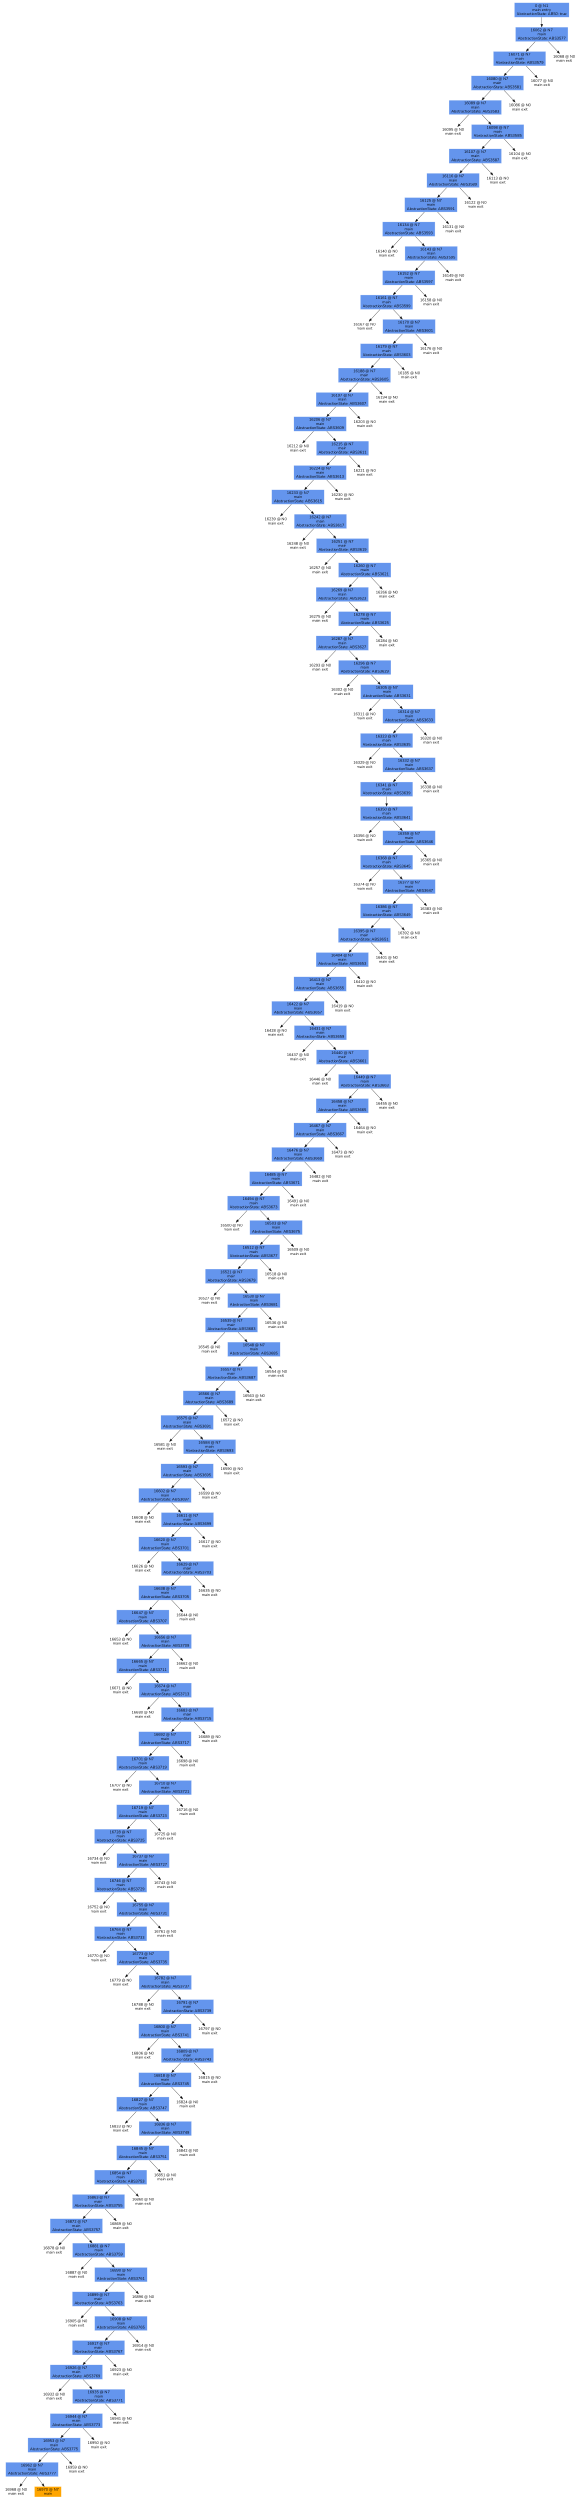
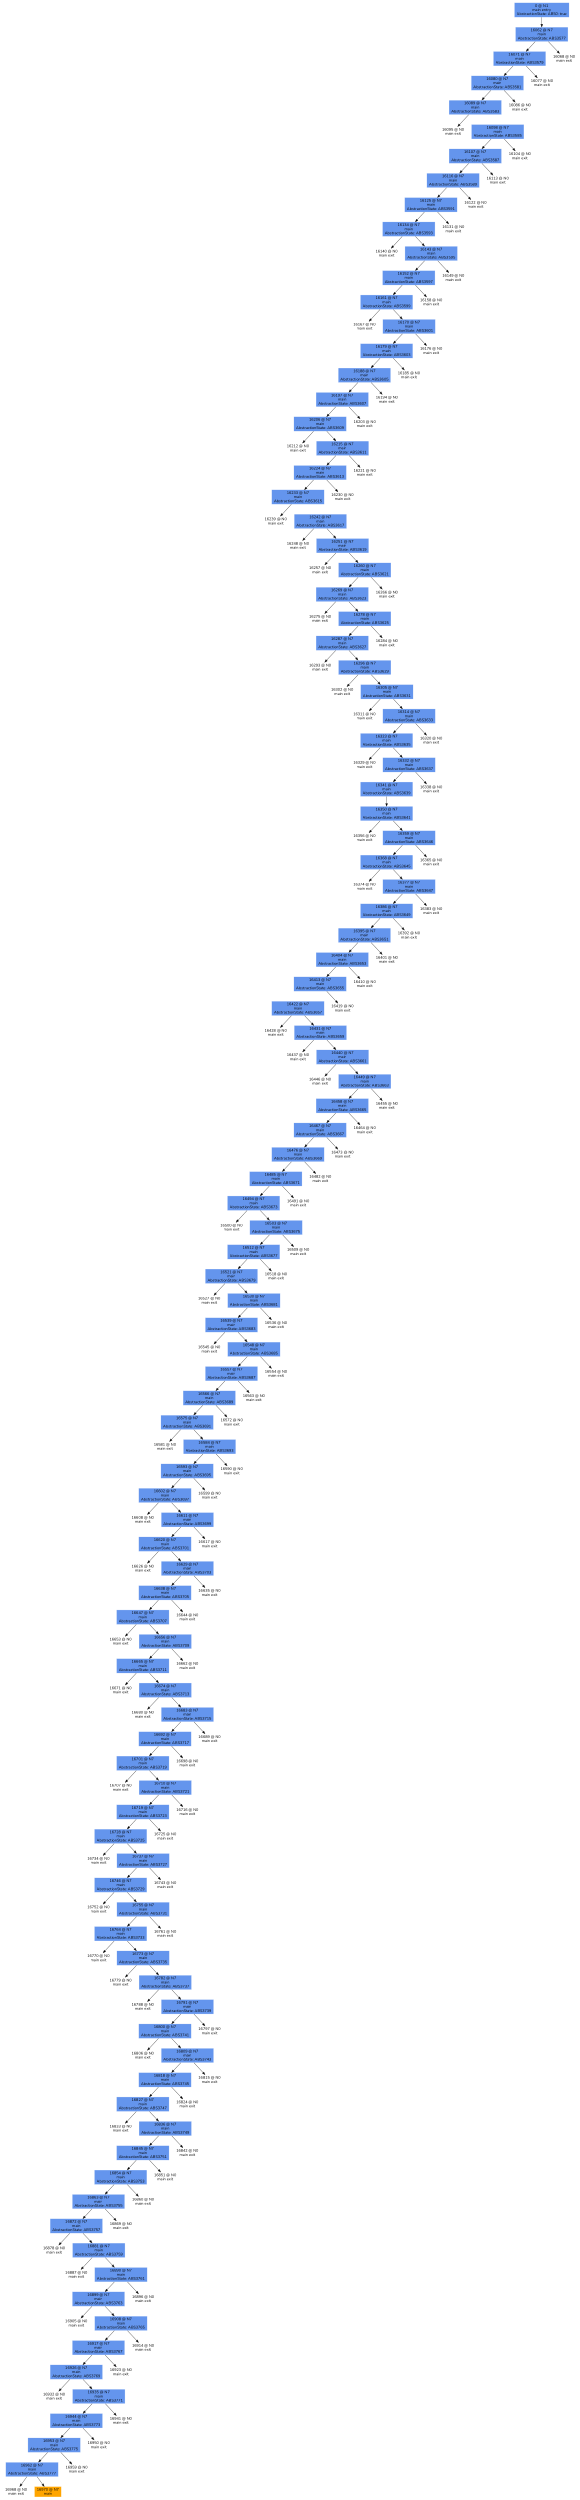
  digraph {
    fontname=Nunito
    node [color=white fillcolor=cornflowerblue fontname=Nunito shape=box style=filled]
    edge [fontname=Nunito]
    n1 [label="0 @ N1\nmain entry\nAbstractionState: ABS0: true\n"]
    n2 [label="16062 @ N7\nmain\nAbstractionState: ABS3577\n"]
    n3 [label="16071 @ N7\nmain\nAbstractionState: ABS3579\n"]
    n4 [label="16068 @ N0\nmain exit\n" fillcolor=""]
    n5 [label="16080 @ N7\nmain\nAbstractionState: ABS3581\n"]
    n6 [label="16077 @ N0\nmain exit\n" fillcolor=""]
    n7 [label="16089 @ N7\nmain\nAbstractionState: ABS3583\n"]
    n8 [label="16086 @ N0\nmain exit\n" fillcolor=""]
    n9 [label="16095 @ N0\nmain exit\n" fillcolor=""]
    n10 [label="16098 @ N7\nmain\nAbstractionState: ABS3585\n"]
    n11 [label="16107 @ N7\nmain\nAbstractionState: ABS3587\n"]
    n12 [label="16104 @ N0\nmain exit\n" fillcolor=""]
    n13 [label="16116 @ N7\nmain\nAbstractionState: ABS3589\n"]
    n14 [label="16113 @ N0\nmain exit\n" fillcolor=""]
    n15 [label="16125 @ N7\nmain\nAbstractionState: ABS3591\n"]
    n16 [label="16122 @ N0\nmain exit\n" fillcolor=""]
    n17 [label="16134 @ N7\nmain\nAbstractionState: ABS3593\n"]
    n18 [label="16131 @ N0\nmain exit\n" fillcolor=""]
    n19 [label="16140 @ N0\nmain exit\n" fillcolor=""]
    n20 [label="16143 @ N7\nmain\nAbstractionState: ABS3595\n"]
    n21 [label="16152 @ N7\nmain\nAbstractionState: ABS3597\n"]
    n22 [label="16149 @ N0\nmain exit\n" fillcolor=""]
    n23 [label="16161 @ N7\nmain\nAbstractionState: ABS3599\n"]
    n24 [label="16158 @ N0\nmain exit\n" fillcolor=""]
    n25 [label="16167 @ N0\nmain exit\n" fillcolor=""]
    n26 [label="16170 @ N7\nmain\nAbstractionState: ABS3601\n"]
    n27 [label="16179 @ N7\nmain\nAbstractionState: ABS3603\n"]
    n28 [label="16176 @ N0\nmain exit\n" fillcolor=""]
    n29 [label="16188 @ N7\nmain\nAbstractionState: ABS3605\n"]
    n30 [label="16185 @ N0\nmain exit\n" fillcolor=""]
    n31 [label="16197 @ N7\nmain\nAbstractionState: ABS3607\n"]
    n32 [label="16194 @ N0\nmain exit\n" fillcolor=""]
    n33 [label="16206 @ N7\nmain\nAbstractionState: ABS3609\n"]
    n34 [label="16203 @ N0\nmain exit\n" fillcolor=""]
    n35 [label="16212 @ N0\nmain exit\n" fillcolor=""]
    n36 [label="16215 @ N7\nmain\nAbstractionState: ABS3611\n"]
    n37 [label="16224 @ N7\nmain\nAbstractionState: ABS3613\n"]
    n38 [label="16221 @ N0\nmain exit\n" fillcolor=""]
    n39 [label="16233 @ N7\nmain\nAbstractionState: ABS3615\n"]
    n40 [label="16230 @ N0\nmain exit\n" fillcolor=""]
    n41 [label="16239 @ N0\nmain exit\n" fillcolor=""]
    n42 [label="16242 @ N7\nmain\nAbstractionState: ABS3617\n"]
    n43 [label="16248 @ N0\nmain exit\n" fillcolor=""]
    n44 [label="16251 @ N7\nmain\nAbstractionState: ABS3619\n"]
    n45 [label="16257 @ N0\nmain exit\n" fillcolor=""]
    n46 [label="16260 @ N7\nmain\nAbstractionState: ABS3621\n"]
    n47 [label="16269 @ N7\nmain\nAbstractionState: ABS3623\n"]
    n48 [label="16266 @ N0\nmain exit\n" fillcolor=""]
    n49 [label="16275 @ N0\nmain exit\n" fillcolor=""]
    n50 [label="16278 @ N7\nmain\nAbstractionState: ABS3625\n"]
    n51 [label="16287 @ N7\nmain\nAbstractionState: ABS3627\n"]
    n52 [label="16284 @ N0\nmain exit\n" fillcolor=""]
    n53 [label="16293 @ N0\nmain exit\n" fillcolor=""]
    n54 [label="16296 @ N7\nmain\nAbstractionState: ABS3629\n"]
    n55 [label="16302 @ N0\nmain exit\n" fillcolor=""]
    n56 [label="16305 @ N7\nmain\nAbstractionState: ABS3631\n"]
    n57 [label="16311 @ N0\nmain exit\n" fillcolor=""]
    n58 [label="16314 @ N7\nmain\nAbstractionState: ABS3633\n"]
    n59 [label="16323 @ N7\nmain\nAbstractionState: ABS3635\n"]
    n60 [label="16320 @ N0\nmain exit\n" fillcolor=""]
    n61 [label="16329 @ N0\nmain exit\n" fillcolor=""]
    n62 [label="16332 @ N7\nmain\nAbstractionState: ABS3637\n"]
    n63 [label="16341 @ N7\nmain\nAbstractionState: ABS3639\n"]
    n64 [label="16338 @ N0\nmain exit\n" fillcolor=""]
    n65 [label="16350 @ N7\nmain\nAbstractionState: ABS3641\n"]
    n66 [label="16356 @ N0\nmain exit\n" fillcolor=""]
    n67 [label="16359 @ N7\nmain\nAbstractionState: ABS3646\n"]
    n68 [label="16368 @ N7\nmain\nAbstractionState: ABS3645\n"]
    n69 [label="16365 @ N0\nmain exit\n" fillcolor=""]
    n70 [label="16374 @ N0\nmain exit\n" fillcolor=""]
    n71 [label="16377 @ N7\nmain\nAbstractionState: ABS3647\n"]
    n72 [label="16386 @ N7\nmain\nAbstractionState: ABS3649\n"]
    n73 [label="16383 @ N0\nmain exit\n" fillcolor=""]
    n74 [label="16395 @ N7\nmain\nAbstractionState: ABS3651\n"]
    n75 [label="16392 @ N0\nmain exit\n" fillcolor=""]
    n76 [label="16404 @ N7\nmain\nAbstractionState: ABS3653\n"]
    n77 [label="16401 @ N0\nmain exit\n" fillcolor=""]
    n78 [label="16413 @ N7\nmain\nAbstractionState: ABS3655\n"]
    n79 [label="16410 @ N0\nmain exit\n" fillcolor=""]
    n80 [label="16422 @ N7\nmain\nAbstractionState: ABS3657\n"]
    n81 [label="16419 @ N0\nmain exit\n" fillcolor=""]
    n82 [label="16428 @ N0\nmain exit\n" fillcolor=""]
    n83 [label="16431 @ N7\nmain\nAbstractionState: ABS3659\n"]
    n84 [label="16437 @ N0\nmain exit\n" fillcolor=""]
    n85 [label="16440 @ N7\nmain\nAbstractionState: ABS3661\n"]
    n86 [label="16446 @ N0\nmain exit\n" fillcolor=""]
    n87 [label="16449 @ N7\nmain\nAbstractionState: ABS3663\n"]
    n88 [label="16458 @ N7\nmain\nAbstractionState: ABS3665\n"]
    n89 [label="16455 @ N0\nmain exit\n" fillcolor=""]
    n90 [label="16467 @ N7\nmain\nAbstractionState: ABS3667\n"]
    n91 [label="16464 @ N0\nmain exit\n" fillcolor=""]
    n92 [label="16476 @ N7\nmain\nAbstractionState: ABS3669\n"]
    n93 [label="16473 @ N0\nmain exit\n" fillcolor=""]
    n94 [label="16485 @ N7\nmain\nAbstractionState: ABS3671\n"]
    n95 [label="16482 @ N0\nmain exit\n" fillcolor=""]
    n96 [label="16494 @ N7\nmain\nAbstractionState: ABS3673\n"]
    n97 [label="16491 @ N0\nmain exit\n" fillcolor=""]
    n98 [label="16500 @ N0\nmain exit\n" fillcolor=""]
    n99 [label="16503 @ N7\nmain\nAbstractionState: ABS3675\n"]
    n100 [label="16512 @ N7\nmain\nAbstractionState: ABS3677\n"]
    n101 [label="16509 @ N0\nmain exit\n" fillcolor=""]
    n102 [label="16521 @ N7\nmain\nAbstractionState: ABS3679\n"]
    n103 [label="16518 @ N0\nmain exit\n" fillcolor=""]
    n104 [label="16527 @ N0\nmain exit\n" fillcolor=""]
    n105 [label="16530 @ N7\nmain\nAbstractionState: ABS3681\n"]
    n106 [label="16539 @ N7\nmain\nAbstractionState: ABS3683\n"]
    n107 [label="16536 @ N0\nmain exit\n" fillcolor=""]
    n108 [label="16545 @ N0\nmain exit\n" fillcolor=""]
    n109 [label="16548 @ N7\nmain\nAbstractionState: ABS3685\n"]
    n110 [label="16557 @ N7\nmain\nAbstractionState: ABS3687\n"]
    n111 [label="16554 @ N0\nmain exit\n" fillcolor=""]
    n112 [label="16566 @ N7\nmain\nAbstractionState: ABS3689\n"]
    n113 [label="16563 @ N0\nmain exit\n" fillcolor=""]
    n114 [label="16575 @ N7\nmain\nAbstractionState: ABS3691\n"]
    n115 [label="16572 @ N0\nmain exit\n" fillcolor=""]
    n116 [label="16581 @ N0\nmain exit\n" fillcolor=""]
    n117 [label="16584 @ N7\nmain\nAbstractionState: ABS3693\n"]
    n118 [label="16593 @ N7\nmain\nAbstractionState: ABS3695\n"]
    n119 [label="16590 @ N0\nmain exit\n" fillcolor=""]
    n120 [label="16602 @ N7\nmain\nAbstractionState: ABS3697\n"]
    n121 [label="16599 @ N0\nmain exit\n" fillcolor=""]
    n122 [label="16608 @ N0\nmain exit\n" fillcolor=""]
    n123 [label="16611 @ N7\nmain\nAbstractionState: ABS3699\n"]
    n124 [label="16620 @ N7\nmain\nAbstractionState: ABS3701\n"]
    n125 [label="16617 @ N0\nmain exit\n" fillcolor=""]
    n126 [label="16626 @ N0\nmain exit\n" fillcolor=""]
    n127 [label="16629 @ N7\nmain\nAbstractionState: ABS3703\n"]
    n128 [label="16638 @ N7\nmain\nAbstractionState: ABS3705\n"]
    n129 [label="16635 @ N0\nmain exit\n" fillcolor=""]
    n130 [label="16647 @ N7\nmain\nAbstractionState: ABS3707\n"]
    n131 [label="16644 @ N0\nmain exit\n" fillcolor=""]
    n132 [label="16653 @ N0\nmain exit\n" fillcolor=""]
    n133 [label="16656 @ N7\nmain\nAbstractionState: ABS3709\n"]
    n134 [label="16665 @ N7\nmain\nAbstractionState: ABS3711\n"]
    n135 [label="16662 @ N0\nmain exit\n" fillcolor=""]
    n136 [label="16671 @ N0\nmain exit\n" fillcolor=""]
    n137 [label="16674 @ N7\nmain\nAbstractionState: ABS3713\n"]
    n138 [label="16680 @ N0\nmain exit\n" fillcolor=""]
    n139 [label="16683 @ N7\nmain\nAbstractionState: ABS3715\n"]
    n140 [label="16692 @ N7\nmain\nAbstractionState: ABS3717\n"]
    n141 [label="16689 @ N0\nmain exit\n" fillcolor=""]
    n142 [label="16701 @ N7\nmain\nAbstractionState: ABS3719\n"]
    n143 [label="16698 @ N0\nmain exit\n" fillcolor=""]
    n144 [label="16707 @ N0\nmain exit\n" fillcolor=""]
    n145 [label="16710 @ N7\nmain\nAbstractionState: ABS3721\n"]
    n146 [label="16719 @ N7\nmain\nAbstractionState: ABS3723\n"]
    n147 [label="16716 @ N0\nmain exit\n" fillcolor=""]
    n148 [label="16728 @ N7\nmain\nAbstractionState: ABS3725\n"]
    n149 [label="16725 @ N0\nmain exit\n" fillcolor=""]
    n150 [label="16734 @ N0\nmain exit\n" fillcolor=""]
    n151 [label="16737 @ N7\nmain\nAbstractionState: ABS3727\n"]
    n152 [label="16746 @ N7\nmain\nAbstractionState: ABS3729\n"]
    n153 [label="16743 @ N0\nmain exit\n" fillcolor=""]
    n154 [label="16752 @ N0\nmain exit\n" fillcolor=""]
    n155 [label="16755 @ N7\nmain\nAbstractionState: ABS3731\n"]
    n156 [label="16764 @ N7\nmain\nAbstractionState: ABS3733\n"]
    n157 [label="16761 @ N0\nmain exit\n" fillcolor=""]
    n158 [label="16770 @ N0\nmain exit\n" fillcolor=""]
    n159 [label="16773 @ N7\nmain\nAbstractionState: ABS3735\n"]
    n160 [label="16779 @ N0\nmain exit\n" fillcolor=""]
    n161 [label="16782 @ N7\nmain\nAbstractionState: ABS3737\n"]
    n162 [label="16788 @ N0\nmain exit\n" fillcolor=""]
    n163 [label="16791 @ N7\nmain\nAbstractionState: ABS3739\n"]
    n164 [label="16800 @ N7\nmain\nAbstractionState: ABS3741\n"]
    n165 [label="16797 @ N0\nmain exit\n" fillcolor=""]
    n166 [label="16806 @ N0\nmain exit\n" fillcolor=""]
    n167 [label="16809 @ N7\nmain\nAbstractionState: ABS3743\n"]
    n168 [label="16818 @ N7\nmain\nAbstractionState: ABS3745\n"]
    n169 [label="16815 @ N0\nmain exit\n" fillcolor=""]
    n170 [label="16827 @ N7\nmain\nAbstractionState: ABS3747\n"]
    n171 [label="16824 @ N0\nmain exit\n" fillcolor=""]
    n172 [label="16833 @ N0\nmain exit\n" fillcolor=""]
    n173 [label="16836 @ N7\nmain\nAbstractionState: ABS3749\n"]
    n174 [label="16845 @ N7\nmain\nAbstractionState: ABS3751\n"]
    n175 [label="16842 @ N0\nmain exit\n" fillcolor=""]
    n176 [label="16854 @ N7\nmain\nAbstractionState: ABS3753\n"]
    n177 [label="16851 @ N0\nmain exit\n" fillcolor=""]
    n178 [label="16863 @ N7\nmain\nAbstractionState: ABS3755\n"]
    n179 [label="16860 @ N0\nmain exit\n" fillcolor=""]
    n180 [label="16872 @ N7\nmain\nAbstractionState: ABS3757\n"]
    n181 [label="16869 @ N0\nmain exit\n" fillcolor=""]
    n182 [label="16878 @ N0\nmain exit\n" fillcolor=""]
    n183 [label="16881 @ N7\nmain\nAbstractionState: ABS3759\n"]
    n184 [label="16887 @ N0\nmain exit\n" fillcolor=""]
    n185 [label="16890 @ N7\nmain\nAbstractionState: ABS3761\n"]
    n186 [label="16899 @ N7\nmain\nAbstractionState: ABS3763\n"]
    n187 [label="16896 @ N0\nmain exit\n" fillcolor=""]
    n188 [label="16905 @ N0\nmain exit\n" fillcolor=""]
    n189 [label="16908 @ N7\nmain\nAbstractionState: ABS3765\n"]
    n190 [label="16917 @ N7\nmain\nAbstractionState: ABS3767\n"]
    n191 [label="16914 @ N0\nmain exit\n" fillcolor=""]
    n192 [label="16926 @ N7\nmain\nAbstractionState: ABS3769\n"]
    n193 [label="16923 @ N0\nmain exit\n" fillcolor=""]
    n194 [label="16932 @ N0\nmain exit\n" fillcolor=""]
    n195 [label="16935 @ N7\nmain\nAbstractionState: ABS3771\n"]
    n196 [label="16944 @ N7\nmain\nAbstractionState: ABS3773\n"]
    n197 [label="16941 @ N0\nmain exit\n" fillcolor=""]
    n198 [label="16953 @ N7\nmain\nAbstractionState: ABS3775\n"]
    n199 [label="16950 @ N0\nmain exit\n" fillcolor=""]
    n200 [label="16962 @ N7\nmain\nAbstractionState: ABS3777\n"]
    n201 [label="16959 @ N0\nmain exit\n" fillcolor=""]
    n202 [label="16968 @ N0\nmain exit\n" fillcolor=""]
    n203 [fillcolor=orange label="16970 @ N7\nmain\n"]
    n1 -> n2
    n2 -> n3
    n2 -> n4
    n3 -> n5
    n3 -> n6
    n5 -> n7
    n5 -> n8
    n7 -> n9
-   n7 -> n10
    n10 -> n11
    n10 -> n12
    n11 -> n13
    n11 -> n14
    n13 -> n15
    n13 -> n16
    n15 -> n17
    n15 -> n18
    n17 -> n19
    n17 -> n20
    n20 -> n21
    n20 -> n22
    n21 -> n23
    n21 -> n24
    n23 -> n25
    n23 -> n26
    n26 -> n27
    n26 -> n28
    n27 -> n29
    n27 -> n30
    n29 -> n31
    n29 -> n32
    n31 -> n33
    n31 -> n34
    n33 -> n35
    n33 -> n36
    n36 -> n37
    n36 -> n38
    n37 -> n39
    n37 -> n40
    n39 -> n41
-   n39 -> n42
    n42 -> n43
    n42 -> n44
    n44 -> n45
    n44 -> n46
    n46 -> n47
    n46 -> n48
    n47 -> n49
    n47 -> n50
    n50 -> n51
    n50 -> n52
    n51 -> n53
    n51 -> n54
    n54 -> n55
    n54 -> n56
    n56 -> n57
    n56 -> n58
    n58 -> n59
    n58 -> n60
    n59 -> n61
    n59 -> n62
    n62 -> n63
    n62 -> n64
    n63 -> n65
    n65 -> n66
    n65 -> n67
    n67 -> n68
    n67 -> n69
    n68 -> n70
    n68 -> n71
    n71 -> n72
    n71 -> n73
    n72 -> n74
    n72 -> n75
    n74 -> n76
    n74 -> n77
    n76 -> n78
    n76 -> n79
-   n78 -> n80
    n78 -> n81
    n80 -> n82
    n80 -> n83
    n83 -> n84
    n83 -> n85
    n85 -> n86
    n85 -> n87
    n87 -> n88
    n87 -> n89
    n88 -> n90
    n88 -> n91
    n90 -> n92
    n90 -> n93
    n92 -> n94
    n92 -> n95
    n94 -> n96
    n94 -> n97
    n96 -> n98
    n96 -> n99
    n99 -> n100
    n99 -> n101
    n100 -> n102
    n100 -> n103
    n102 -> n104
    n102 -> n105
    n105 -> n106
    n105 -> n107
    n106 -> n108
    n106 -> n109
    n109 -> n110
    n109 -> n111
    n110 -> n112
    n110 -> n113
    n112 -> n114
    n112 -> n115
    n114 -> n116
    n114 -> n117
    n117 -> n118
    n117 -> n119
    n118 -> n120
    n118 -> n121
    n120 -> n122
    n120 -> n123
    n123 -> n124
    n123 -> n125
    n124 -> n126
    n124 -> n127
    n127 -> n128
    n127 -> n129
    n128 -> n130
    n128 -> n131
    n130 -> n132
    n130 -> n133
    n133 -> n134
    n133 -> n135
    n134 -> n136
    n134 -> n137
    n137 -> n138
    n137 -> n139
    n139 -> n140
    n139 -> n141
    n140 -> n142
    n140 -> n143
    n142 -> n144
    n142 -> n145
    n145 -> n146
    n145 -> n147
    n146 -> n148
    n146 -> n149
    n148 -> n150
    n148 -> n151
    n151 -> n152
    n151 -> n153
    n152 -> n154
    n152 -> n155
    n155 -> n156
    n155 -> n157
    n156 -> n158
    n156 -> n159
    n159 -> n160
    n159 -> n161
    n161 -> n162
    n161 -> n163
    n163 -> n164
    n163 -> n165
    n164 -> n166
    n164 -> n167
    n167 -> n168
    n167 -> n169
    n168 -> n170
    n168 -> n171
    n170 -> n172
    n170 -> n173
    n173 -> n174
    n173 -> n175
    n174 -> n176
    n174 -> n177
    n176 -> n178
    n176 -> n179
    n178 -> n180
    n178 -> n181
    n180 -> n182
    n180 -> n183
    n183 -> n184
    n183 -> n185
    n185 -> n186
    n185 -> n187
    n186 -> n188
    n186 -> n189
    n189 -> n190
    n189 -> n191
    n190 -> n192
    n190 -> n193
    n192 -> n194
    n192 -> n195
    n195 -> n196
    n195 -> n197
    n196 -> n198
    n196 -> n199
    n198 -> n200
    n198 -> n201
    n200 -> n202
    n200 -> n203
  }
